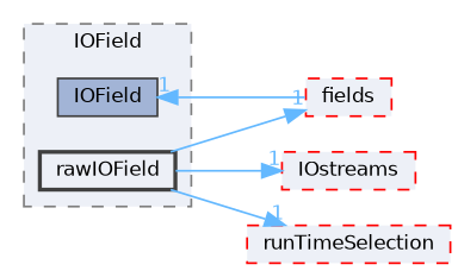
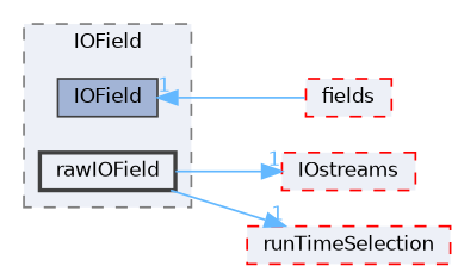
  digraph {
    compound=true
    rankdir=LR
    node [color=red fillcolor="#edf0f7" fontname=Helvetica fontsize=10 shape=box style="filled,dashed"]
    edge [color=steelblue1 fontcolor=steelblue1 fontname=Helvetica fontsize=10 headlabel=1 labeldistance=1.5 labelfontname=Helvetica labelfontsize=10]
    n1 [color=grey25 fillcolor="#a2b4d6" height=0.2 label=IOField style=filled width=0.4]
    n2 [color=grey25 height=0.2 label=rawIOField style="filled,bold" width=0.4]
    n3 [height=0.2 label=IOstreams width=0.4]
    n4 [height=0.2 label=fields width=0.4]
    n5 [height=0.2 label=runTimeSelection width=0.4]
    subgraph cluster_1 {
      bgcolor="#edf0f7"
      fontname=Helvetica
      fontsize=10
      label=IOField
      pencolor=grey50
      style="filled,dashed"
      n1
      n2
    }
    n2 -> n3
-   n2 -> n4
    n2 -> n5
    n4 -> n1
  }
